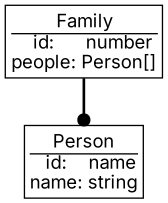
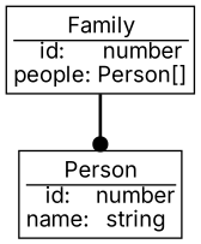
  digraph {
    node [fontname=Inter margin=0.05 shape=box]
-   n1 [label=<<table cellspacing="0" cellpadding="0" border="0"> <tr><td colspan="3" align="center" border="1" sides="B">Person</td></tr> <tr><td colspan="1" >id:</td><td colspan="1" > </td><td colspan="1" >name</td></tr> <tr><td colspan="1" >name:</td><td colspan="1" > </td><td colspan="1" >string</td></tr> </table>>]
+   n1 [label=<<table cellspacing="0" cellpadding="0" border="0"> <tr><td colspan="3" align="center" border="1" sides="B">Person</td></tr> <tr><td colspan="1" >id:</td><td colspan="1" > </td><td colspan="1" >number</td></tr> <tr><td colspan="1" >name:</td><td colspan="1" > </td><td colspan="1" >string</td></tr> </table>>]
    n2 [label=<<table cellspacing="0" cellpadding="0" border="0"> <tr><td colspan="3" align="center" border="1" sides="B">Family</td></tr> <tr><td colspan="1" >id:</td><td colspan="1" > </td><td colspan="1" >number</td></tr> <tr><td colspan="1" >people:</td><td colspan="1" > </td><td colspan="1" >Person[]</td></tr> </table>>]
    n2 -> n1 [style=bold arrowhead=dot]
  }
